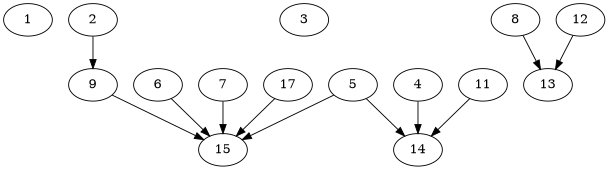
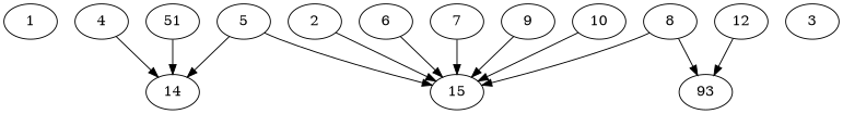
  digraph {
    node [alpha=0.11]
    1 [expect_size=33932288]
    2 [alpha=0.10 expect_size=48830464]
    15 [alpha=0.01 expect_size=12811264]
    3 [expect_size=46126080]
    4 [alpha=0.17 expect_size=13499392]
    14 [alpha=0.17 expect_size=21017600]
    5 [alpha=0.19 expect_size=13533184]
    6 [alpha=0.10 expect_size=19048448]
    7 [expect_size=48718848]
    8 [alpha=0.04 expect_size=14031872]
-   13 [alpha=0.18 expect_size=42744832]
+   13 [alpha=0.18 expect_size=42744832 label=93]
    9 [alpha=0.09 expect_size=49725440]
-   10 [alpha=0.03 expect_size=5696512 label=17]
-   11 [alpha=0.15 expect_size=40333312]
+   10 [alpha=0.03 expect_size=5696512]
+   11 [alpha=0.15 expect_size=40333312 label=51]
    12 [alpha=0.19 expect_size=18191360]
-   2 -> 9
+   2 -> 15
    4 -> 14
    5 -> 15
    5 -> 14
    6 -> 15
    7 -> 15
+   8 -> 15
    8 -> 13
    9 -> 15
    10 -> 15
    11 -> 14
    12 -> 13
  }
